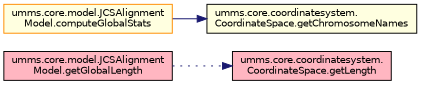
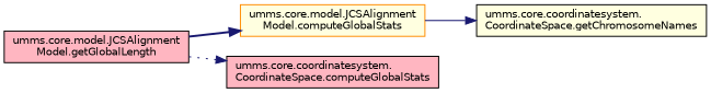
  digraph {
    rankdir=LR
    node [color=black fillcolor=lightpink fontname=Helvetica fontsize=10 shape=record style=filled]
    edge [color=midnightblue fontname=Helvetica fontsize=10 labelfontname=Helvetica labelfontsize=10]
    n1 [fontcolor=black height=0.2 label="umms.core.model.JCSAlignment\lModel.getGlobalLength" width=0.4]
    n2 [color=darkorange fillcolor=lightyellow height=0.2 label="umms.core.model.JCSAlignment\lModel.computeGlobalStats" width=0.4]
-   n3 [height=0.2 label="umms.core.coordinatesystem.\lCoordinateSpace.getLength" width=0.4]
+   n3 [height=0.2 label="umms.core.coordinatesystem.\lCoordinateSpace.computeGlobalStats" width=0.4]
    n4 [fillcolor=lightyellow height=0.2 label="umms.core.coordinatesystem.\lCoordinateSpace.getChromosomeNames" width=0.4]
+   n1 -> n2 [style=bold]
    n1 -> n3 [style=dotted]
    n2 -> n4 [style=solid]
  }
